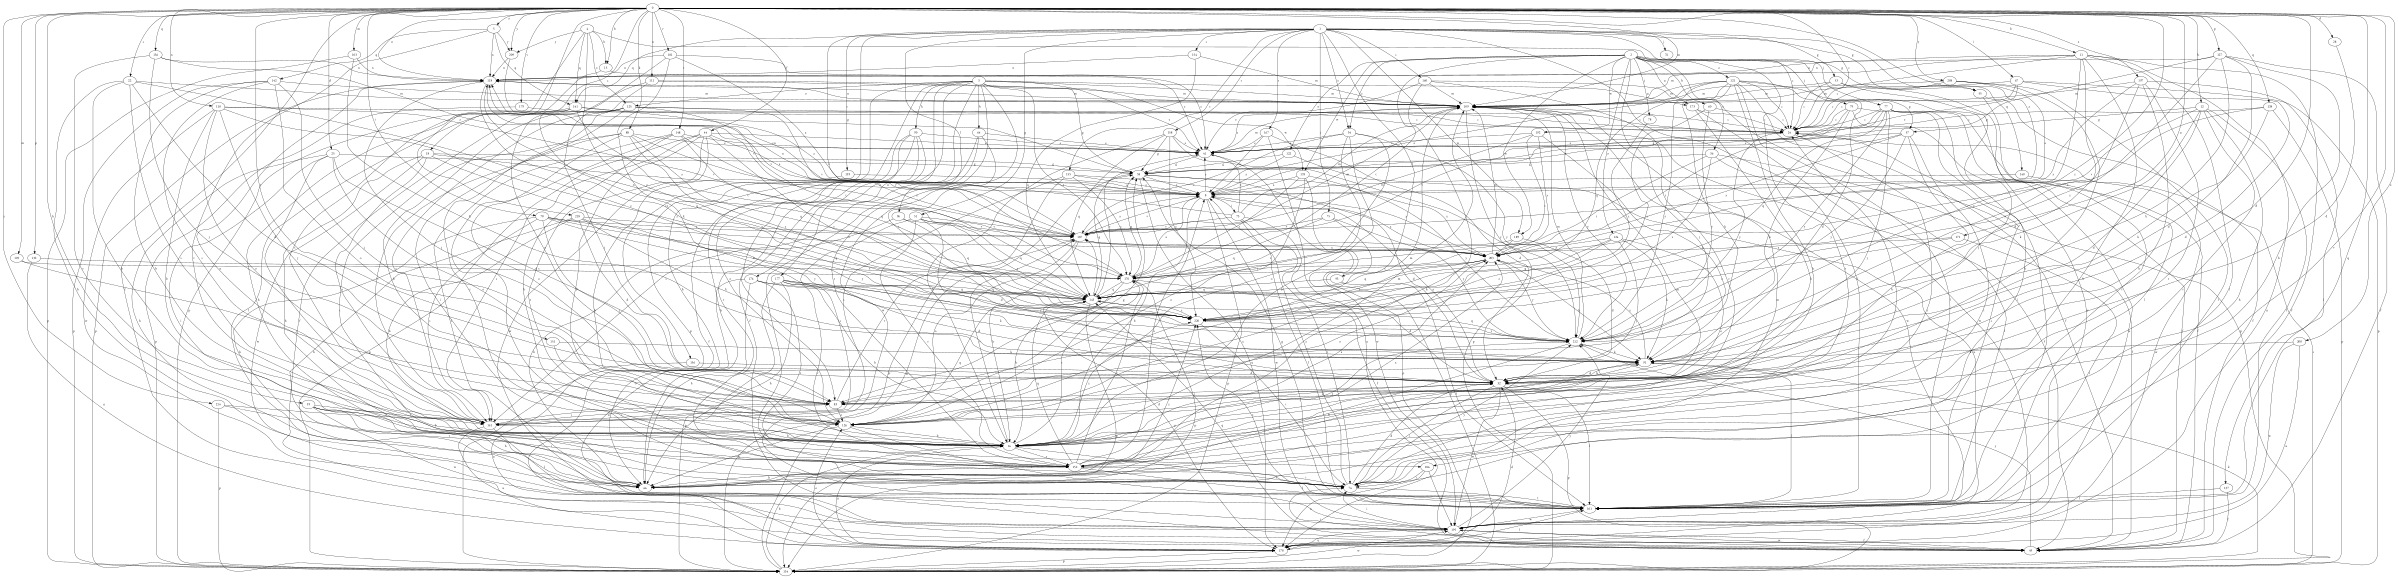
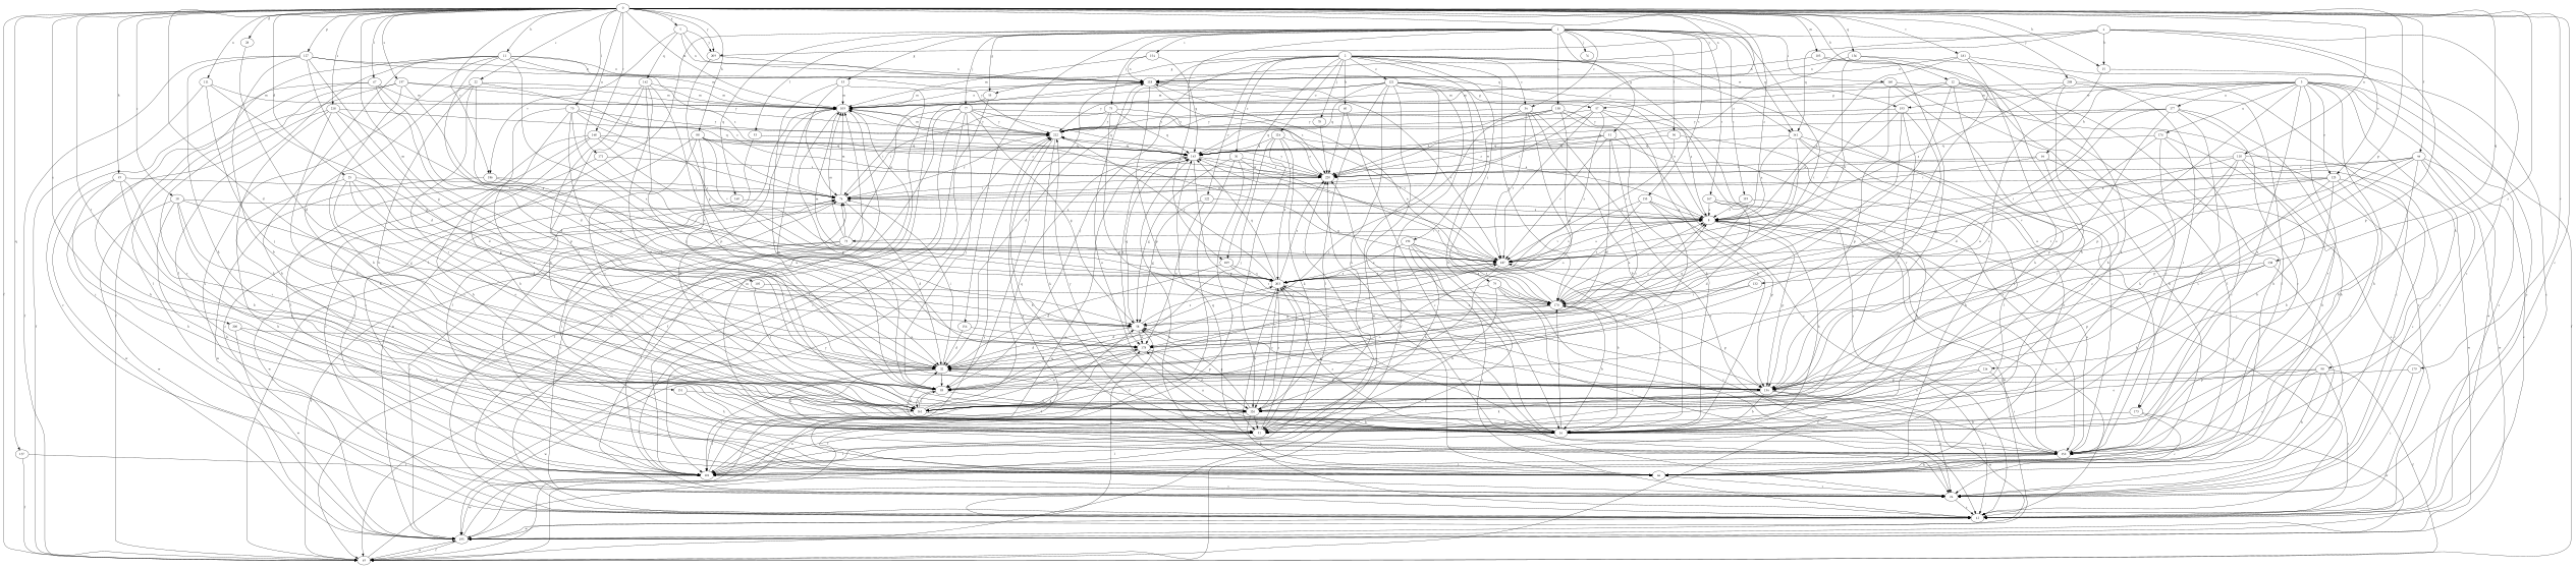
  strict digraph {
    fontname="EB Garamond"
    node [fontname="EB Garamond"]
    edge [fontname="EB Garamond"]
    0
    5
    8
    11
    12
    15
    18
    22
    24
    25
    28
    32
    44
    49
    59
    67
    70
    88
    103
    105
    109
    110
    111
    118
    127
    132
    136
    137
    138
    148
    151
    171
    179
    181
    186
    197
    200
    208
    209
    214
    218
    220
    141
    142
    41
    134
    195
    16
    73
    187
    101
    66
    178
    212
    57
    152
    91
    161
    58
    74
    126
    83
    143
    203
    170
    1
    34
    51
    53
    55
    75
    76
    77
    93
    96
    140
    154
    155
    156
    158
    159
    160
    167
    189
    2
    36
    60
    78
    79
    121
    122
    124
    173
    192
    193
    3
    64
    90
    125
    176
    177
    4
    0 -> 5 [label=a]
    0 -> 8 [label=a]
    0 -> 11 [label=b]
    0 -> 12 [label=b]
    0 -> 15 [label=b]
    0 -> 18 [label=c]
    0 -> 22 [label=c]
    0 -> 24 [label=c]
    0 -> 25 [label=d]
    0 -> 28 [label=d]
    0 -> 32 [label=d]
    0 -> 44 [label=f]
    0 -> 49 [label=f]
    0 -> 59 [label=h]
    0 -> 67 [label=i]
    0 -> 70 [label=i]
    0 -> 88 [label=k]
    0 -> 103 [label=m]
    0 -> 105 [label=m]
    0 -> 109 [label=m]
    0 -> 110 [label=n]
    0 -> 111 [label=n]
    0 -> 118 [label=n]
    0 -> 127 [label=p]
    0 -> 132 [label=p]
    0 -> 136 [label=q]
    0 -> 137 [label=q]
    0 -> 138 [label=q]
    0 -> 148 [label=r]
    0 -> 151 [label=r]
    0 -> 171 [label=u]
    0 -> 179 [label=v]
    0 -> 181 [label=v]
    0 -> 186 [label=v]
    0 -> 197 [label=x]
    0 -> 200 [label=x]
    0 -> 208 [label=y]
    0 -> 209 [label=y]
    0 -> 214 [label=z]
    0 -> 218 [label=z]
    0 -> 220 [label=z]
    5 -> 118 [label=n]
    5 -> 186 [label=v]
    5 -> 209 [label=y]
    5 -> 141 [label=q]
    5 -> 142 [label=q]
    8 -> 118 [label=n]
    8 -> 41 [label=e]
    8 -> 134 [label=p]
    8 -> 195 [label=w]
    8 -> 16 [label=b]
    8 -> 73 [label=i]
    8 -> 187 [label=v]
    11 -> 24 [label=c]
    11 -> 32 [label=d]
    11 -> 49 [label=f]
    11 -> 109 [label=m]
    11 -> 118 [label=n]
    11 -> 101 [label=l]
    11 -> 66 [label=h]
    11 -> 178 [label=u]
    11 -> 212 [label=y]
    12 -> 32 [label=d]
    12 -> 187 [label=v]
    12 -> 101 [label=l]
    12 -> 66 [label=h]
    12 -> 57 [label=g]
    12 -> 152 [label=r]
    12 -> 91 [label=k]
    15 -> 41 [label=e]
    15 -> 161 [label=s]
    18 -> 8 [label=a]
    18 -> 195 [label=w]
    18 -> 66 [label=h]
    18 -> 91 [label=k]
    18 -> 161 [label=s]
    18 -> 58 [label=g]
    22 -> 32 [label=d]
    22 -> 109 [label=m]
    22 -> 220 [label=z]
    22 -> 16 [label=b]
    22 -> 66 [label=h]
    22 -> 161 [label=s]
    24 -> 41 [label=e]
    24 -> 212 [label=y]
    24 -> 74 [label=i]
    25 -> 32 [label=d]
    25 -> 66 [label=h]
    25 -> 161 [label=s]
    25 -> 58 [label=g]
    25 -> 74 [label=i]
    25 -> 126 [label=o]
    28 -> 32 [label=d]
    32 -> 8 [label=a]
    32 -> 134 [label=p]
    32 -> 195 [label=w]
    32 -> 101 [label=l]
    32 -> 91 [label=k]
    32 -> 74 [label=i]
    32 -> 83 [label=j]
    44 -> 8 [label=a]
    44 -> 220 [label=z]
    44 -> 41 [label=e]
    44 -> 134 [label=p]
    44 -> 195 [label=w]
    44 -> 16 [label=b]
    44 -> 152 [label=r]
    44 -> 161 [label=s]
    49 -> 195 [label=w]
    49 -> 212 [label=y]
    49 -> 74 [label=i]
    49 -> 143 [label=q]
    59 -> 195 [label=w]
    59 -> 16 [label=b]
    59 -> 66 [label=h]
    59 -> 161 [label=s]
    59 -> 74 [label=i]
    67 -> 24 [label=c]
    67 -> 32 [label=d]
    67 -> 109 [label=m]
    67 -> 41 [label=e]
    67 -> 134 [label=p]
    70 -> 187 [label=v]
    70 -> 66 [label=h]
    70 -> 212 [label=y]
    70 -> 161 [label=s]
    70 -> 83 [label=j]
    70 -> 143 [label=q]
    70 -> 203 [label=x]
    88 -> 220 [label=z]
    88 -> 41 [label=e]
    88 -> 187 [label=v]
    88 -> 161 [label=s]
    88 -> 74 [label=i]
    88 -> 126 [label=o]
    88 -> 143 [label=q]
    103 -> 118 [label=n]
    103 -> 134 [label=p]
    103 -> 91 [label=k]
    105 -> 83 [label=j]
    105 -> 170 [label=t]
-   109 -> 24 [label=c]
    109 -> 118 [label=n]
    109 -> 41 [label=e]
    109 -> 134 [label=p]
    109 -> 195 [label=w]
    109 -> 212 [label=y]
    110 -> 24 [label=c]
    110 -> 220 [label=z]
    110 -> 195 [label=w]
    110 -> 16 [label=b]
    110 -> 187 [label=v]
    110 -> 126 [label=o]
    110 -> 83 [label=j]
    111 -> 49 [label=f]
    111 -> 109 [label=m]
    111 -> 58 [label=g]
    111 -> 83 [label=j]
    118 -> 109 [label=m]
    118 -> 220 [label=z]
    118 -> 134 [label=p]
    118 -> 187 [label=v]
    118 -> 83 [label=j]
    127 -> 32 [label=d]
    127 -> 49 [label=f]
    127 -> 118 [label=n]
    127 -> 220 [label=z]
    127 -> 16 [label=b]
    127 -> 91 [label=k]
    127 -> 58 [label=g]
    132 -> 178 [label=u]
    132 -> 170 [label=t]
    136 -> 118 [label=n]
    136 -> 187 [label=v]
    136 -> 152 [label=r]
    136 -> 83 [label=j]
    137 -> 49 [label=f]
    137 -> 101 [label=l]
    138 -> 24 [label=c]
    138 -> 134 [label=p]
    138 -> 91 [label=k]
    138 -> 203 [label=x]
    148 -> 41 [label=e]
    148 -> 16 [label=b]
    148 -> 101 [label=l]
    148 -> 74 [label=i]
    148 -> 143 [label=q]
    148 -> 203 [label=x]
    151 -> 91 [label=k]
    151 -> 126 [label=o]
    171 -> 220 [label=z]
    171 -> 101 [label=l]
    171 -> 203 [label=x]
    179 -> 24 [label=c]
    179 -> 134 [label=p]
    181 -> 8 [label=a]
    181 -> 118 [label=n]
    181 -> 41 [label=e]
    181 -> 91 [label=k]
    181 -> 126 [label=o]
    186 -> 195 [label=w]
    186 -> 178 [label=u]
    186 -> 74 [label=i]
    197 -> 109 [label=m]
    197 -> 16 [label=b]
    197 -> 101 [label=l]
    197 -> 212 [label=y]
    197 -> 152 [label=r]
    197 -> 203 [label=x]
    200 -> 195 [label=w]
    200 -> 178 [label=u]
    200 -> 91 [label=k]
    208 -> 8 [label=a]
    208 -> 24 [label=c]
    208 -> 109 [label=m]
    208 -> 16 [label=b]
    208 -> 101 [label=l]
    209 -> 118 [label=n]
    209 -> 58 [label=g]
    214 -> 134 [label=p]
    214 -> 152 [label=r]
    214 -> 126 [label=o]
    218 -> 32 [label=d]
    218 -> 16 [label=b]
    218 -> 187 [label=v]
    218 -> 66 [label=h]
    218 -> 212 [label=y]
    218 -> 91 [label=k]
    220 -> 212 [label=y]
    220 -> 74 [label=i]
    141 -> 8 [label=a]
    141 -> 24 [label=c]
    141 -> 101 [label=l]
    141 -> 66 [label=h]
    141 -> 143 [label=q]
    141 -> 170 [label=t]
    142 -> 109 [label=m]
    142 -> 134 [label=p]
    142 -> 16 [label=b]
    142 -> 161 [label=s]
    142 -> 126 [label=o]
    142 -> 83 [label=j]
    41 -> 109 [label=m]
    41 -> 195 [label=w]
    41 -> 58 [label=g]
    134 -> 24 [label=c]
    134 -> 195 [label=w]
    134 -> 16 [label=b]
    134 -> 91 [label=k]
    134 -> 58 [label=g]
    195 -> 49 [label=f]
    195 -> 178 [label=u]
    195 -> 212 [label=y]
    195 -> 74 [label=i]
    16 -> 109 [label=m]
    16 -> 118 [label=n]
    16 -> 220 [label=z]
    16 -> 187 [label=v]
    16 -> 101 [label=l]
    16 -> 178 [label=u]
    16 -> 212 [label=y]
    16 -> 152 [label=r]
    16 -> 203 [label=x]
    16 -> 170 [label=t]
    73 -> 49 [label=f]
    73 -> 109 [label=m]
    73 -> 118 [label=n]
    73 -> 41 [label=e]
    73 -> 187 [label=v]
    73 -> 101 [label=l]
    73 -> 74 [label=i]
    187 -> 8 [label=a]
    187 -> 109 [label=m]
    187 -> 16 [label=b]
    187 -> 126 [label=o]
    187 -> 203 [label=x]
    101 -> 24 [label=c]
    101 -> 220 [label=z]
    101 -> 195 [label=w]
    101 -> 58 [label=g]
    66 -> 24 [label=c]
    66 -> 220 [label=z]
    178 -> 32 [label=d]
    178 -> 134 [label=p]
    178 -> 101 [label=l]
    178 -> 126 [label=o]
    212 -> 109 [label=m]
    212 -> 66 [label=h]
    212 -> 91 [label=k]
    212 -> 143 [label=q]
    57 -> 41 [label=e]
    57 -> 16 [label=b]
    57 -> 187 [label=v]
    57 -> 212 [label=y]
    57 -> 74 [label=i]
    57 -> 203 [label=x]
    152 -> 8 [label=a]
    152 -> 109 [label=m]
    152 -> 101 [label=l]
    152 -> 66 [label=h]
    152 -> 74 [label=i]
    152 -> 143 [label=q]
    152 -> 203 [label=x]
    152 -> 170 [label=t]
    91 -> 32 [label=d]
    91 -> 101 [label=l]
    91 -> 203 [label=x]
    161 -> 16 [label=b]
    161 -> 101 [label=l]
    161 -> 178 [label=u]
    161 -> 83 [label=j]
    161 -> 143 [label=q]
    58 -> 8 [label=a]
    58 -> 32 [label=d]
    58 -> 178 [label=u]
    58 -> 143 [label=q]
    58 -> 203 [label=x]
    74 -> 8 [label=a]
    74 -> 32 [label=d]
    74 -> 109 [label=m]
    74 -> 101 [label=l]
    74 -> 212 [label=y]
    126 -> 32 [label=d]
    126 -> 16 [label=b]
    126 -> 101 [label=l]
    126 -> 66 [label=h]
    126 -> 91 [label=k]
    126 -> 58 [label=g]
    126 -> 203 [label=x]
    83 -> 109 [label=m]
    83 -> 187 [label=v]
    83 -> 161 [label=s]
    83 -> 126 [label=o]
    143 -> 220 [label=z]
    143 -> 41 [label=e]
    143 -> 134 [label=p]
    143 -> 187 [label=v]
    143 -> 178 [label=u]
    203 -> 8 [label=a]
    203 -> 109 [label=m]
    203 -> 220 [label=z]
    203 -> 187 [label=v]
    203 -> 212 [label=y]
    203 -> 91 [label=k]
    203 -> 126 [label=o]
    203 -> 143 [label=q]
    203 -> 170 [label=t]
    170 -> 8 [label=a]
    170 -> 32 [label=d]
    170 -> 118 [label=n]
    170 -> 134 [label=p]
    170 -> 16 [label=b]
    170 -> 58 [label=g]
    170 -> 143 [label=q]
    1 -> 141 [label=q]
    1 -> 101 [label=l]
    1 -> 170 [label=t]
    1 -> 34 [label=e]
    1 -> 51 [label=g]
    1 -> 53 [label=g]
    1 -> 55 [label=g]
    1 -> 75 [label=j]
    1 -> 76 [label=j]
    1 -> 77 [label=j]
    1 -> 93 [label=l]
    1 -> 96 [label=l]
    1 -> 140 [label=q]
    1 -> 154 [label=s]
    1 -> 155 [label=s]
    1 -> 156 [label=s]
    1 -> 158 [label=s]
    1 -> 159 [label=s]
    1 -> 160 [label=s]
    1 -> 167 [label=t]
    1 -> 189 [label=w]
    34 -> 41 [label=e]
    34 -> 16 [label=b]
    34 -> 187 [label=v]
    34 -> 212 [label=y]
    34 -> 126 [label=o]
    34 -> 83 [label=j]
    51 -> 32 [label=d]
    51 -> 220 [label=z]
    51 -> 187 [label=v]
    51 -> 152 [label=r]
    51 -> 161 [label=s]
    51 -> 143 [label=q]
    53 -> 24 [label=c]
    53 -> 109 [label=m]
    53 -> 74 [label=i]
    53 -> 83 [label=j]
    55 -> 49 [label=f]
    55 -> 101 [label=l]
    75 -> 134 [label=p]
    75 -> 187 [label=v]
    75 -> 212 [label=y]
+   75 -> 74 [label=i]
    75 -> 143 [label=q]
    77 -> 8 [label=a]
    77 -> 24 [label=c]
    77 -> 49 [label=f]
    77 -> 101 [label=l]
    77 -> 212 [label=y]
    77 -> 58 [label=g]
    77 -> 74 [label=i]
    77 -> 83 [label=j]
    77 -> 143 [label=q]
    93 -> 101 [label=l]
    93 -> 143 [label=q]
    96 -> 187 [label=v]
    96 -> 66 [label=h]
    96 -> 143 [label=q]
    140 -> 8 [label=a]
    140 -> 195 [label=w]
    154 -> 109 [label=m]
    154 -> 118 [label=n]
    154 -> 143 [label=q]
    155 -> 8 [label=a]
    155 -> 134 [label=p]
    155 -> 161 [label=s]
    155 -> 203 [label=x]
    155 -> 170 [label=t]
    156 -> 32 [label=d]
    156 -> 178 [label=u]
    158 -> 220 [label=z]
    158 -> 41 [label=e]
    158 -> 16 [label=b]
    158 -> 212 [label=y]
    158 -> 58 [label=g]
    158 -> 143 [label=q]
    159 -> 8 [label=a]
    159 -> 16 [label=b]
    160 -> 109 [label=m]
    160 -> 41 [label=e]
    160 -> 134 [label=p]
    160 -> 66 [label=h]
    160 -> 152 [label=r]
    167 -> 8 [label=a]
    167 -> 32 [label=d]
    167 -> 41 [label=e]
    167 -> 178 [label=u]
    189 -> 32 [label=d]
    189 -> 203 [label=x]
    189 -> 170 [label=t]
    2 -> 32 [label=d]
    2 -> 152 [label=r]
    2 -> 83 [label=j]
    2 -> 170 [label=t]
    2 -> 34 [label=e]
    2 -> 55 [label=g]
    2 -> 189 [label=w]
    2 -> 36 [label=e]
    2 -> 60 [label=h]
    2 -> 78 [label=j]
    2 -> 79 [label=j]
    2 -> 121 [label=o]
    2 -> 122 [label=o]
    2 -> 124 [label=o]
    2 -> 173 [label=u]
    2 -> 192 [label=w]
    2 -> 193 [label=w]
    36 -> 49 [label=f]
    36 -> 220 [label=z]
    36 -> 101 [label=l]
    36 -> 58 [label=g]
    36 -> 170 [label=t]
    60 -> 24 [label=c]
    60 -> 220 [label=z]
    60 -> 212 [label=y]
    78 -> 220 [label=z]
    79 -> 24 [label=c]
    79 -> 49 [label=f]
    79 -> 178 [label=u]
    79 -> 91 [label=k]
    79 -> 170 [label=t]
    121 -> 8 [label=a]
    121 -> 24 [label=c]
    121 -> 49 [label=f]
    121 -> 109 [label=m]
    121 -> 195 [label=w]
    121 -> 16 [label=b]
    121 -> 101 [label=l]
    121 -> 212 [label=y]
    121 -> 57 [label=g]
    121 -> 91 [label=k]
    121 -> 143 [label=q]
    122 -> 8 [label=a]
    122 -> 178 [label=u]
    122 -> 58 [label=g]
    124 -> 220 [label=z]
    124 -> 91 [label=k]
    124 -> 126 [label=o]
    124 -> 83 [label=j]
    124 -> 143 [label=q]
    124 -> 203 [label=x]
    173 -> 24 [label=c]
    173 -> 195 [label=w]
    173 -> 16 [label=b]
    192 -> 49 [label=f]
    192 -> 41 [label=e]
    192 -> 187 [label=v]
    192 -> 91 [label=k]
    192 -> 203 [label=x]
    192 -> 170 [label=t]
    193 -> 8 [label=a]
    193 -> 134 [label=p]
    193 -> 212 [label=y]
    193 -> 126 [label=o]
    193 -> 170 [label=t]
    3 -> 49 [label=f]
    3 -> 109 [label=m]
    3 -> 41 [label=e]
    3 -> 134 [label=p]
    3 -> 195 [label=w]
    3 -> 66 [label=h]
    3 -> 152 [label=r]
    3 -> 170 [label=t]
    3 -> 173 [label=u]
    3 -> 193 [label=w]
    3 -> 64 [label=h]
    3 -> 90 [label=k]
    3 -> 125 [label=o]
    3 -> 176 [label=u]
    3 -> 177 [label=u]
    64 -> 220 [label=z]
    64 -> 41 [label=e]
    64 -> 161 [label=s]
    64 -> 74 [label=i]
    90 -> 49 [label=f]
    90 -> 41 [label=e]
    90 -> 66 [label=h]
    90 -> 152 [label=r]
    90 -> 126 [label=o]
    90 -> 83 [label=j]
    125 -> 24 [label=c]
    125 -> 16 [label=b]
    125 -> 187 [label=v]
    125 -> 152 [label=r]
    125 -> 161 [label=s]
    125 -> 74 [label=i]
    125 -> 170 [label=t]
    176 -> 66 [label=h]
    176 -> 178 [label=u]
    176 -> 152 [label=r]
    176 -> 91 [label=k]
    176 -> 143 [label=q]
    177 -> 32 [label=d]
    177 -> 134 [label=p]
    177 -> 16 [label=b]
    177 -> 66 [label=h]
    177 -> 212 [label=y]
    177 -> 152 [label=r]
    177 -> 143 [label=q]
    4 -> 15 [label=b]
    4 -> 24 [label=c]
    4 -> 209 [label=y]
    4 -> 220 [label=z]
    4 -> 141 [label=q]
    4 -> 134 [label=p]
    4 -> 125 [label=o]
  }
